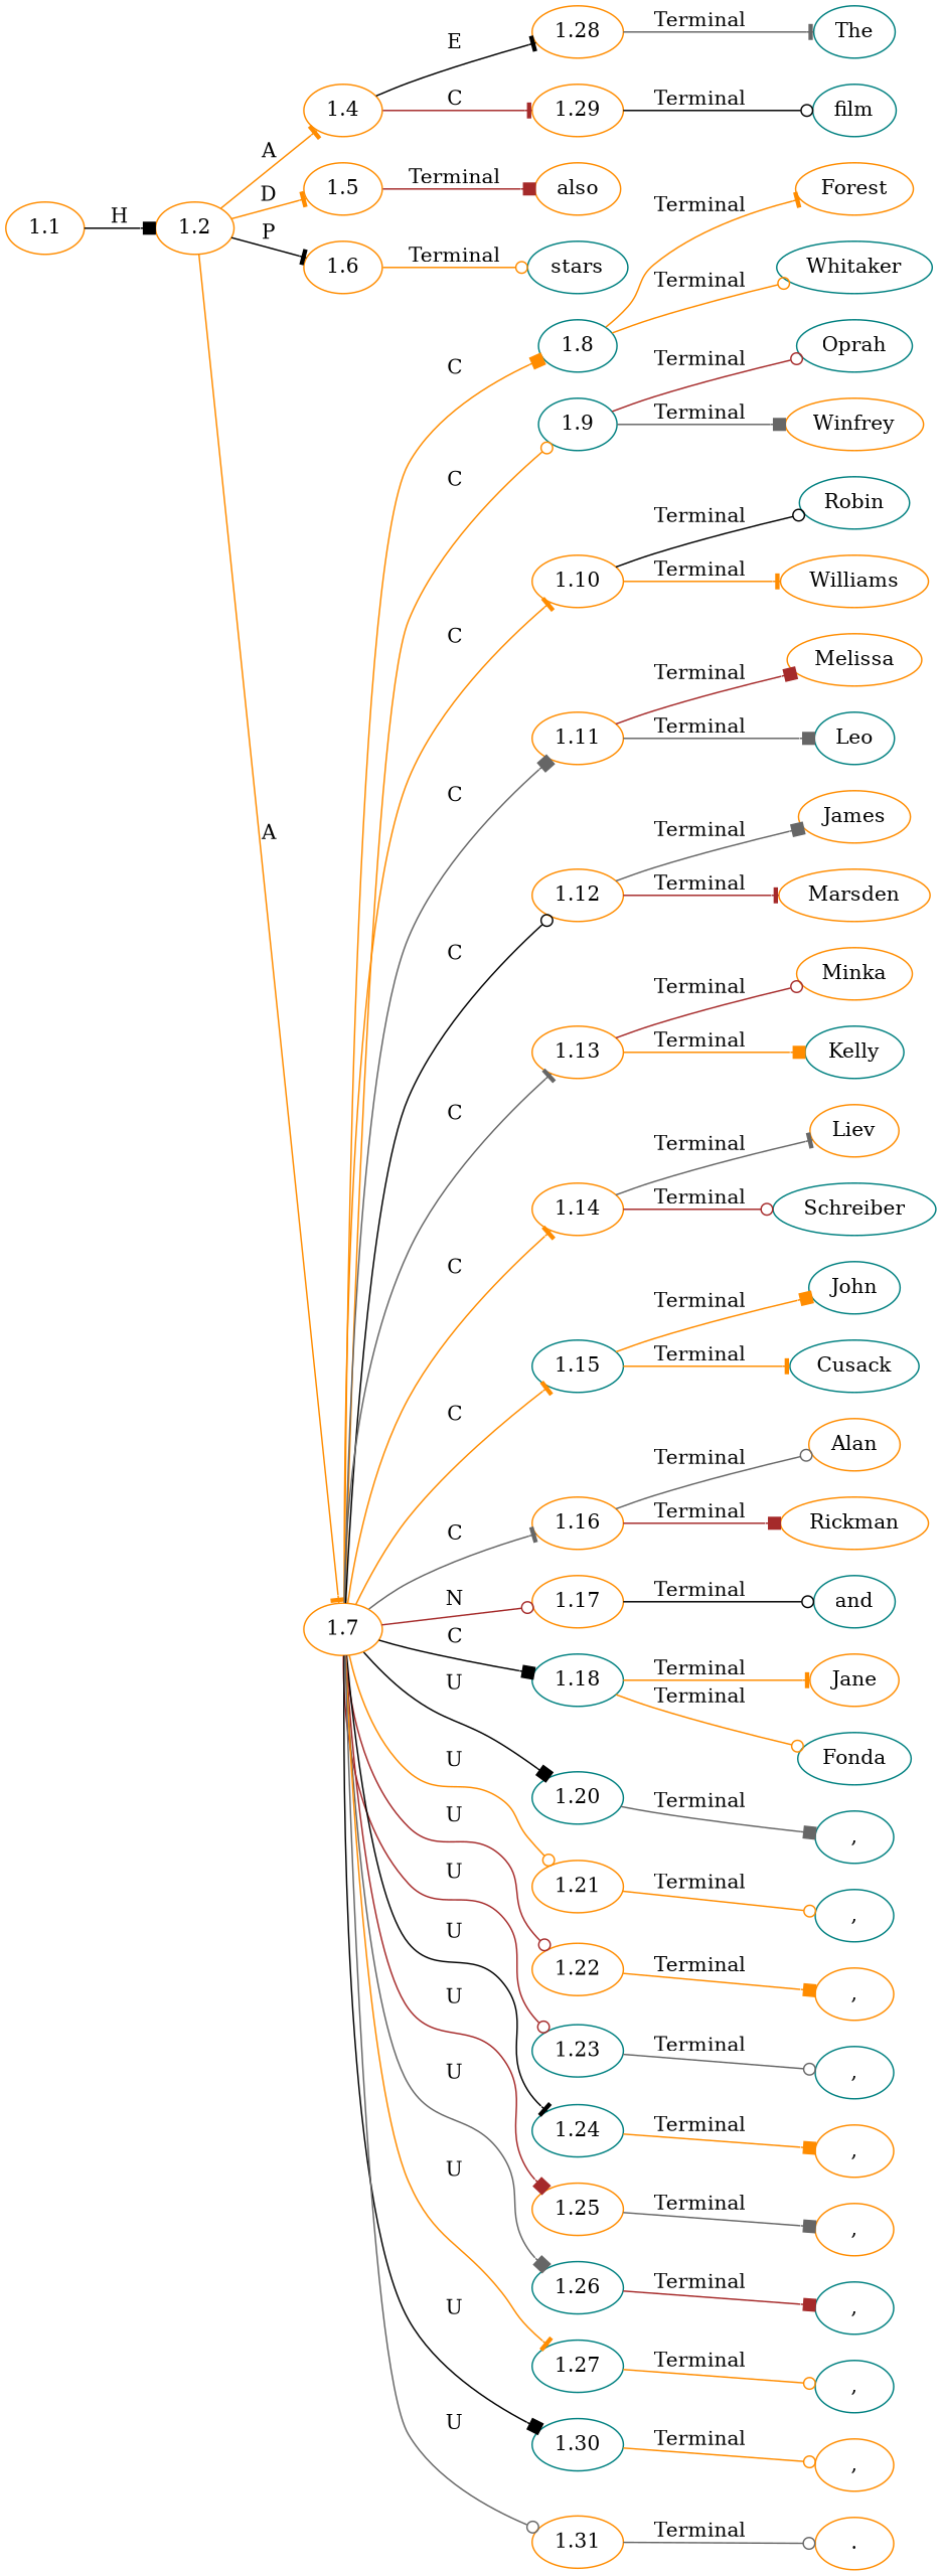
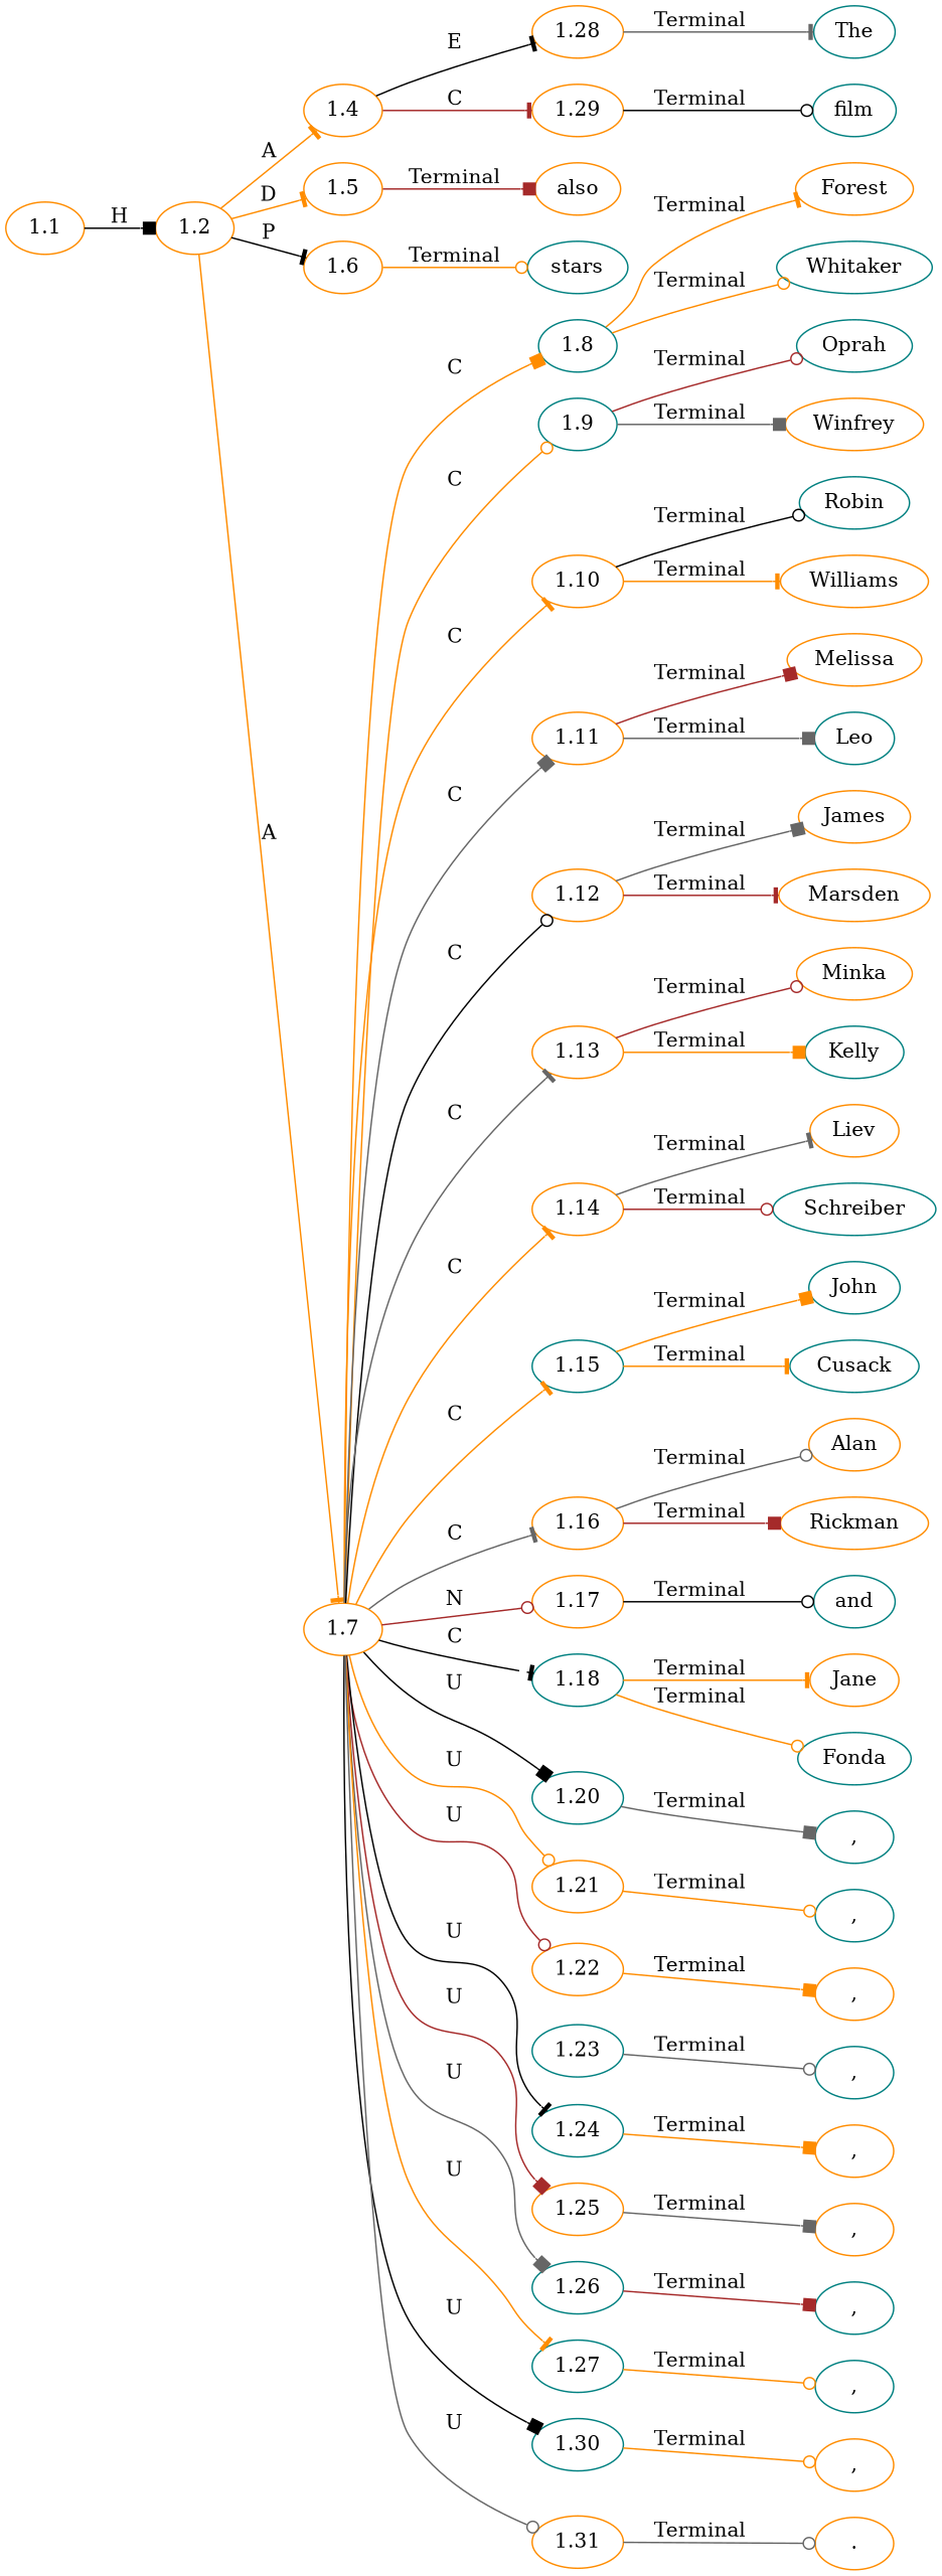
  digraph {
    rankdir=LR
    node [color=darkorange ordering=out]
    edge [arrowhead=odot color=darkorange ordering=out]
    n1 [color=teal label=The]
    n2 [color=teal label=","]
    n3 [color=teal label=Robin]
    n4 [label=Williams]
    n5 [label=","]
    n6 [label=Melissa]
    n7 [color=teal label=Leo]
    n8 [color=teal label=","]
    n9 [label=James]
    n10 [label=Marsden]
    n11 [label=","]
    n12 [color=teal label=film]
    n13 [label=Minka]
    n14 [color=teal label=Kelly]
    n15 [label=","]
    n16 [label=Liev]
    n17 [color=teal label=Schreiber]
    n18 [color=teal label=","]
    n19 [color=teal label=John]
    n20 [color=teal label=Cusack]
    n21 [color=teal label=","]
    n22 [label=Alan]
    n23 [label=also]
    n24 [label=Rickman]
    n25 [label=","]
    n26 [color=teal label=and]
    n27 [label=Jane]
    n28 [color=teal label=Fonda]
    n29 [label="."]
    n30 [color=teal label=stars]
    n31 [label=Forest]
    n32 [color=teal label=Whitaker]
    n33 [color=teal label=","]
    n34 [color=teal label=Oprah]
    n35 [label=Winfrey]
    n36 [label=1.1]
    n37 [label=1.2]
    n38 [label=1.4]
    n39 [label=1.5]
    n40 [label=1.6]
    n41 [label=1.7]
    n42 [label=1.28]
    n43 [label=1.29]
    n44 [color=teal label=1.8]
    n45 [color=teal label=1.9]
    n46 [label=1.10]
    n47 [label=1.11]
    n48 [label=1.12]
    n49 [label=1.13]
    n50 [label=1.14]
    n51 [color=teal label=1.15]
    n52 [label=1.16]
    n53 [label=1.17]
    n54 [color=teal label=1.18]
    n55 [color=teal label=1.20]
    n56 [label=1.21]
    n57 [label=1.22]
    n58 [color=teal label=1.23]
    n59 [color=teal label=1.24]
    n60 [label=1.25]
    n61 [color=teal label=1.26]
    n62 [color=teal label=1.27]
    n63 [color=teal label=1.30]
    n64 [label=1.31]
    n36 -> n37 [arrowhead=box color=black label=H]
    n37 -> n38 [arrowhead=tee label=A]
    n37 -> n39 [arrowhead=tee label=D]
    n37 -> n40 [arrowhead=tee color=black label=P]
    n37 -> n41 [arrowhead=tee label=A]
    n38 -> n42 [arrowhead=tee color=black label=E]
    n38 -> n43 [arrowhead=tee color=brown label=C]
    n39 -> n23 [arrowhead=box color=brown label=Terminal]
    n40 -> n30 [label=Terminal]
    n41 -> n44 [arrowhead=box label=C]
    n41 -> n45 [label=C]
    n41 -> n46 [arrowhead=tee label=C]
    n41 -> n47 [arrowhead=box color=gray40 label=C]
    n41 -> n48 [color=black label=C]
    n41 -> n49 [arrowhead=tee color=gray40 label=C]
    n41 -> n50 [arrowhead=tee label=C]
    n41 -> n51 [arrowhead=tee label=C]
    n41 -> n52 [arrowhead=tee color=gray40 label=C]
    n41 -> n53 [color=brown label=N]
-   n41 -> n54 [arrowhead=box color=black label=C]
+   n41 -> n54 [arrowhead=tee color=black label=C]
    n41 -> n55 [arrowhead=box color=black label=U]
    n41 -> n56 [label=U]
    n41 -> n57 [color=brown label=U]
-   n41 -> n58 [color=brown label=U]
    n41 -> n59 [arrowhead=tee color=black label=U]
    n41 -> n60 [arrowhead=box color=brown label=U]
    n41 -> n61 [arrowhead=box color=gray40 label=U]
    n41 -> n62 [arrowhead=tee label=U]
    n41 -> n63 [arrowhead=box color=black label=U]
    n41 -> n64 [color=gray40 label=U]
    n42 -> n1 [arrowhead=tee color=gray40 label=Terminal]
    n43 -> n12 [color=black label=Terminal]
    n44 -> n31 [arrowhead=tee label=Terminal]
    n44 -> n32 [label=Terminal]
    n45 -> n34 [color=brown label=Terminal]
    n45 -> n35 [arrowhead=box color=gray40 label=Terminal]
    n46 -> n3 [color=black label=Terminal]
    n46 -> n4 [arrowhead=tee label=Terminal]
    n47 -> n6 [arrowhead=box color=brown label=Terminal]
    n47 -> n7 [arrowhead=box color=gray40 label=Terminal]
    n48 -> n9 [arrowhead=box color=gray40 label=Terminal]
    n48 -> n10 [arrowhead=tee color=brown label=Terminal]
    n49 -> n13 [color=brown label=Terminal]
    n49 -> n14 [arrowhead=box label=Terminal]
    n50 -> n16 [arrowhead=tee color=gray40 label=Terminal]
    n50 -> n17 [color=brown label=Terminal]
    n51 -> n19 [arrowhead=box label=Terminal]
    n51 -> n20 [arrowhead=tee label=Terminal]
    n52 -> n22 [color=gray40 label=Terminal]
    n52 -> n24 [arrowhead=box color=brown label=Terminal]
    n53 -> n26 [color=black label=Terminal]
    n54 -> n27 [arrowhead=tee label=Terminal]
    n54 -> n28 [label=Terminal]
    n55 -> n33 [arrowhead=box color=gray40 label=Terminal]
    n56 -> n2 [label=Terminal]
    n57 -> n5 [arrowhead=box label=Terminal]
    n58 -> n8 [color=gray40 label=Terminal]
    n59 -> n11 [arrowhead=box label=Terminal]
    n60 -> n15 [arrowhead=box color=gray40 label=Terminal]
    n61 -> n18 [arrowhead=box color=brown label=Terminal]
    n62 -> n21 [label=Terminal]
    n63 -> n25 [label=Terminal]
    n64 -> n29 [color=gray40 label=Terminal]
  }
